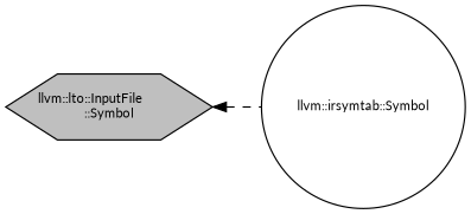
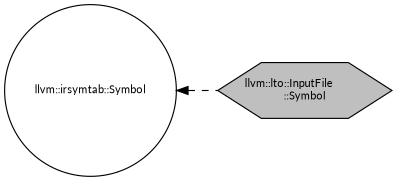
  digraph {
    rankdir=LR
    fontname=Lato
    node [color=black fontname=Lato fontsize=10]
    n1 [fillcolor=grey75 fontcolor=black height=0.2 label="llvm::lto::InputFile\l::Symbol" shape=hexagon style=filled width=0.4]
    n2 [height=0.2 label="llvm::irsymtab::Symbol" shape=circle width=0.4]
-   n1 -> n2 [color=black dir=back fontname=Lato fontsize=10 labelfontname=Helvetica labelfontsize=10 style=dashed]
+   n2 -> n1 [color=black dir=back fontname=Lato fontsize=10 labelfontname=Helvetica labelfontsize=10 style=dashed]
  }
